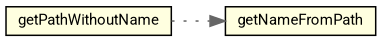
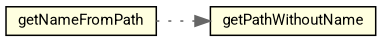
  digraph {
    rankdir=LR
    fontname=Roboto
    node [color=black fillcolor=lightyellow fontname=Roboto fontsize=10 shape=record style=filled]
    n1 [fontcolor=black height=0.2 label=getPathWithoutName width=0.4]
    n2 [height=0.2 label=getNameFromPath width=0.4]
-   n1 -> n2 [color=gray40 fontname=Roboto fontsize=10 labelfontname=Helvetica labelfontsize=10 style=dotted]
+   n2 -> n1 [color=gray40 fontname=Roboto fontsize=10 labelfontname=Helvetica labelfontsize=10 style=dotted]
  }
